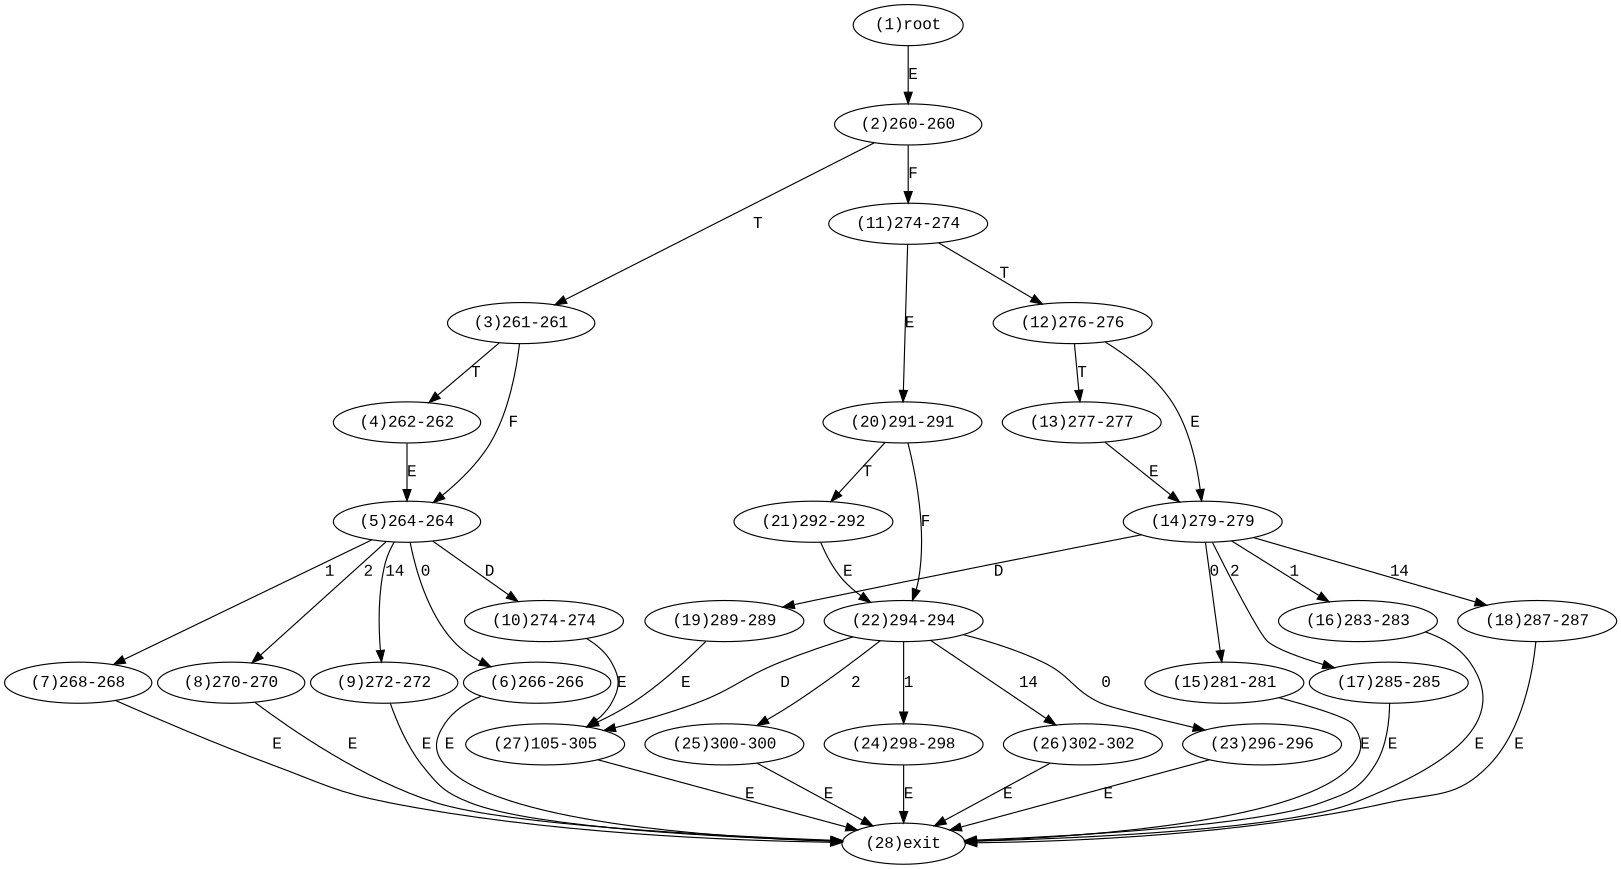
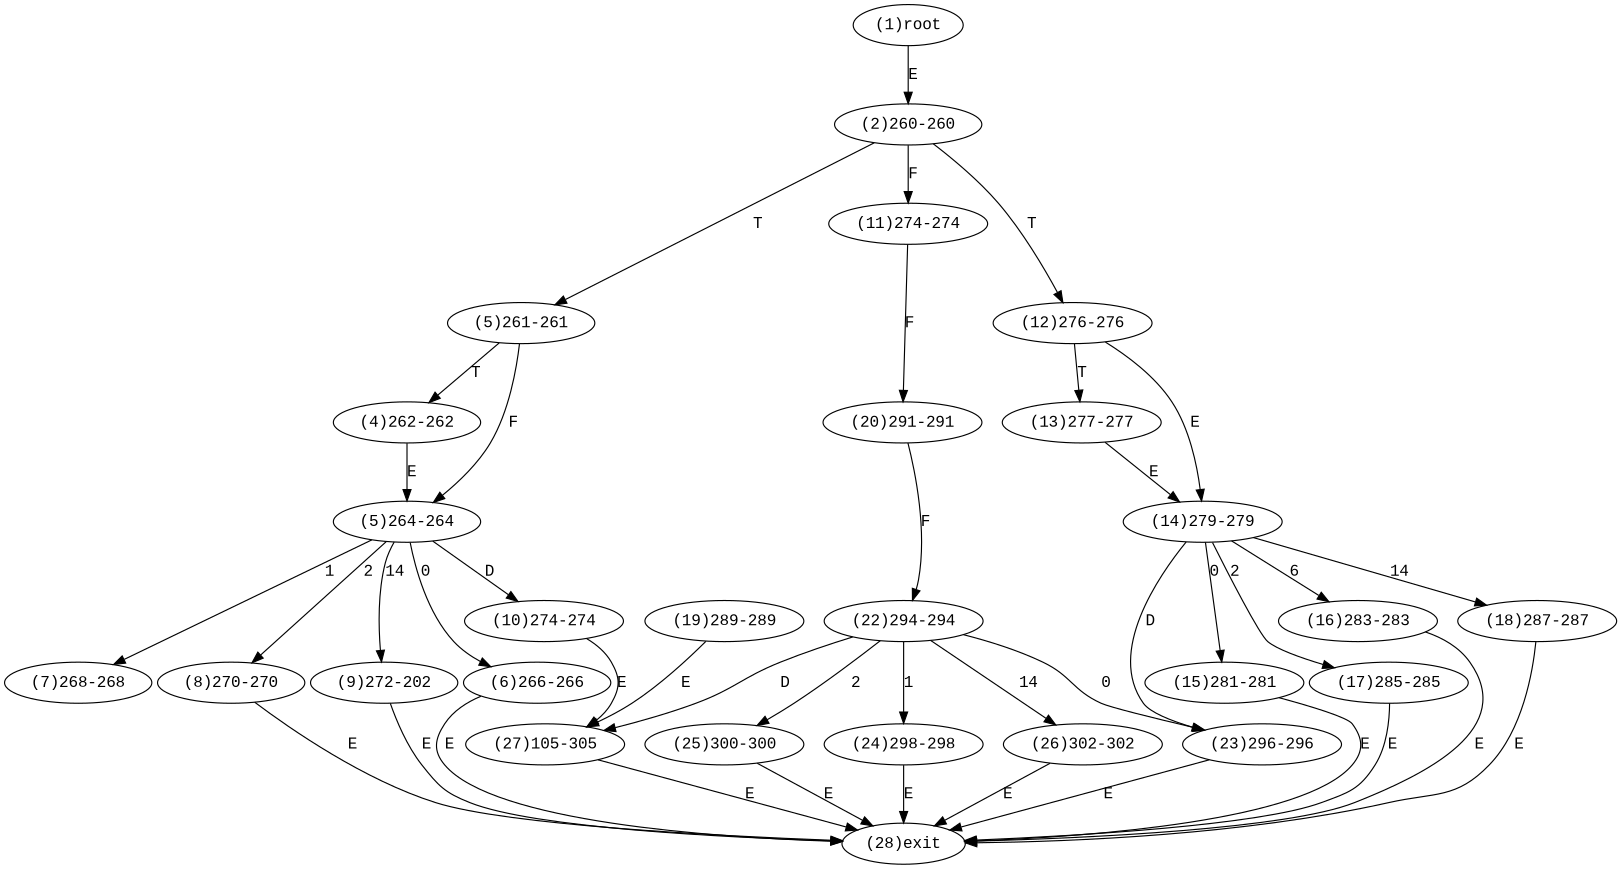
  digraph {
    fontname="Liberation Mono"
    node [fontname="Liberation Mono"]
    edge [fontname="Liberation Mono"]
    n1 [label="(1)root"]
    n2 [label="(2)260-260"]
-   n3 [label="(3)261-261"]
+   n3 [label="(5)261-261"]
    n4 [label="(11)274-274"]
    n5 [label="(4)262-262"]
    n6 [label="(5)264-264"]
    n7 [label="(12)276-276"]
    n8 [label="(20)291-291"]
    n9 [label="(6)266-266"]
    n10 [label="(7)268-268"]
    n11 [label="(8)270-270"]
-   n12 [label="(9)272-272"]
+   n12 [label="(9)272-202"]
    n13 [label="(10)274-274"]
    n14 [label="(28)exit"]
    n15 [label="(27)105-305"]
    n16 [label="(13)277-277"]
    n17 [label="(14)279-279"]
-   n18 [label="(21)292-292"]
    n19 [label="(22)294-294"]
    n20 [label="(15)281-281"]
    n21 [label="(17)285-285"]
    n22 [label="(16)283-283"]
    n23 [label="(19)289-289"]
    n24 [label="(18)287-287"]
    n25 [label="(23)296-296"]
    n26 [label="(25)300-300"]
    n27 [label="(24)298-298"]
    n28 [label="(26)302-302"]
    n1 -> n2 [label=E]
    n2 -> n3 [label=T]
    n2 -> n4 [label=F]
    n3 -> n5 [label=T]
    n3 -> n6 [label=F]
-   n4 -> n7 [label=T]
-   n4 -> n8 [label=E]
+   n2 -> n7 [label=T]
+   n4 -> n8 [label=F]
    n5 -> n6 [label=E]
    n6 -> n9 [label=0]
    n6 -> n10 [label=1]
    n6 -> n11 [label=2]
    n6 -> n12 [label=14]
    n6 -> n13 [label=D]
    n7 -> n16 [label=T]
    n7 -> n17 [label=E]
-   n8 -> n18 [label=T]
    n8 -> n19 [label=F]
    n9 -> n14 [label=E]
-   n10 -> n14 [label=E]
    n11 -> n14 [label=E]
    n12 -> n14 [label=E]
    n13 -> n15 [label=E]
    n15 -> n14 [label=E]
    n16 -> n17 [label=E]
    n17 -> n20 [label=0]
    n17 -> n21 [label=2]
-   n17 -> n22 [label=1]
-   n17 -> n23 [label=D]
+   n17 -> n22 [label=6]
+   n17 -> n25 [label=D]
    n17 -> n24 [label=14]
-   n18 -> n19 [label=E]
    n19 -> n15 [label=D]
    n19 -> n25 [label=0]
    n19 -> n26 [label=2]
    n19 -> n27 [label=1]
    n19 -> n28 [label=14]
    n20 -> n14 [label=E]
    n21 -> n14 [label=E]
    n22 -> n14 [label=E]
    n23 -> n15 [label=E]
    n24 -> n14 [label=E]
    n25 -> n14 [label=E]
    n26 -> n14 [label=E]
    n27 -> n14 [label=E]
    n28 -> n14 [label=E]
  }
